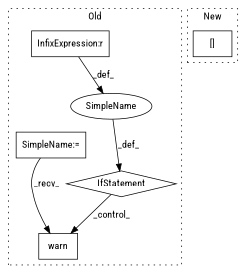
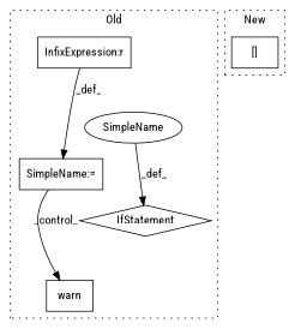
  digraph {
    fontname="Roboto Condensed"
    node [fontname="Roboto Condensed" shape=box]
    edge [fontname="Roboto Condensed"]
    n1 [a=32 l="5,1" label=warn s="2185,2251"]
    n2 [a=7 l=8 label="SimpleName:=" s=1647]
    n3 [a=25 l="4,2" label=IfStatement s="2145,2164" shape=diamond]
    n4 [a=42 label=SimpleName shape=ellipse]
    n5 [a=27 l=4 label="InfixExpression:r" s=2156]
    n6 [a=2 l="7,1" label="[]" s="1989,2005"]
    subgraph cluster_1 {
      label=Old
      style=dotted
      n1
      n2
      n3
      n4
      n5
    }
    subgraph cluster_2 {
      label=New
      style=dotted
      n6
    }
-   n2 -> n1 [label=_recv_]
-   n3 -> n1 [label=_control_]
+   n2 -> n1 [label=_control_]
    n4 -> n3 [label=_def_]
-   n5 -> n4 [label=_def_]
+   n5 -> n2 [label=_def_]
  }
